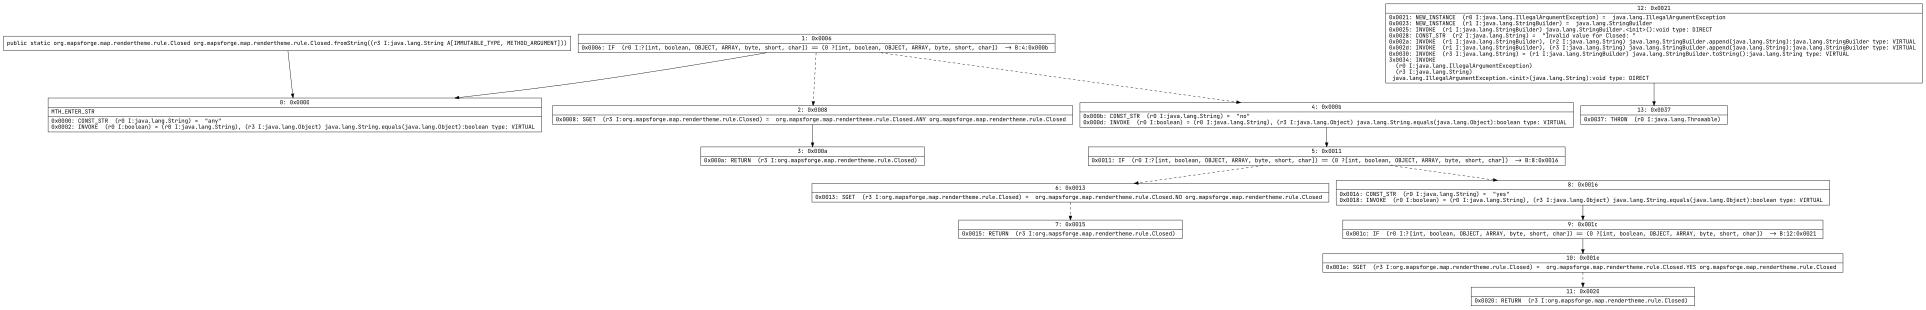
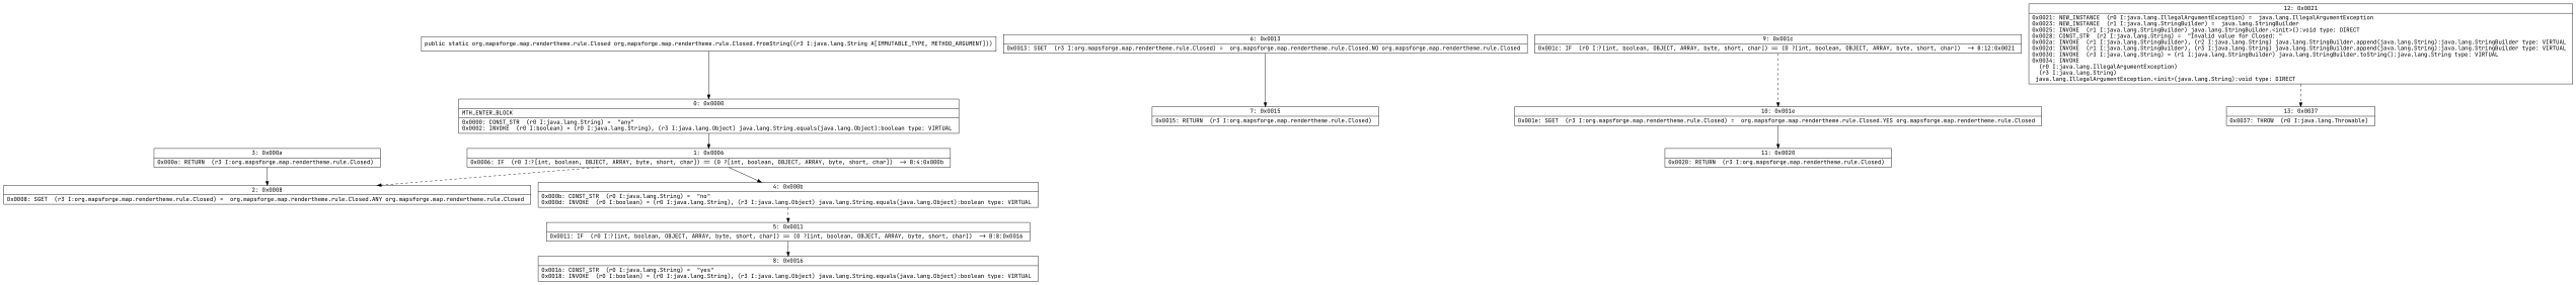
  digraph {
    fontname="JetBrains Mono"
    node [fontname="JetBrains Mono" shape=record]
    edge [fontname="JetBrains Mono"]
-   n1 [label="{0\:\ 0x0000|MTH_ENTER_STR\l|0x0000: CONST_STR  (r0 I:java.lang.String) =  \"any\" \l0x0002: INVOKE  (r0 I:boolean) = (r0 I:java.lang.String), (r3 I:java.lang.Object) java.lang.String.equals(java.lang.Object):boolean type: VIRTUAL \l}"]
+   n1 [label="{0\:\ 0x0000|MTH_ENTER_BLOCK\l|0x0000: CONST_STR  (r0 I:java.lang.String) =  \"any\" \l0x0002: INVOKE  (r0 I:boolean) = (r0 I:java.lang.String), (r3 I:java.lang.Object) java.lang.String.equals(java.lang.Object):boolean type: VIRTUAL \l}"]
    n2 [label="{1\:\ 0x0006|0x0006: IF  (r0 I:?[int, boolean, OBJECT, ARRAY, byte, short, char]) == (0 ?[int, boolean, OBJECT, ARRAY, byte, short, char])  \-\> B:4:0x000b \l}"]
    n3 [label="{2\:\ 0x0008|0x0008: SGET  (r3 I:org.mapsforge.map.rendertheme.rule.Closed) =  org.mapsforge.map.rendertheme.rule.Closed.ANY org.mapsforge.map.rendertheme.rule.Closed \l}"]
    n4 [label="{4\:\ 0x000b|0x000b: CONST_STR  (r0 I:java.lang.String) =  \"no\" \l0x000d: INVOKE  (r0 I:boolean) = (r0 I:java.lang.String), (r3 I:java.lang.Object) java.lang.String.equals(java.lang.Object):boolean type: VIRTUAL \l}"]
    n5 [label="{3\:\ 0x000a|0x000a: RETURN  (r3 I:org.mapsforge.map.rendertheme.rule.Closed) \l}"]
    n6 [label="{5\:\ 0x0011|0x0011: IF  (r0 I:?[int, boolean, OBJECT, ARRAY, byte, short, char]) == (0 ?[int, boolean, OBJECT, ARRAY, byte, short, char])  \-\> B:8:0x0016 \l}"]
    n7 [label="{6\:\ 0x0013|0x0013: SGET  (r3 I:org.mapsforge.map.rendertheme.rule.Closed) =  org.mapsforge.map.rendertheme.rule.Closed.NO org.mapsforge.map.rendertheme.rule.Closed \l}"]
    n8 [label="{8\:\ 0x0016|0x0016: CONST_STR  (r0 I:java.lang.String) =  \"yes\" \l0x0018: INVOKE  (r0 I:boolean) = (r0 I:java.lang.String), (r3 I:java.lang.Object) java.lang.String.equals(java.lang.Object):boolean type: VIRTUAL \l}"]
    n9 [label="{7\:\ 0x0015|0x0015: RETURN  (r3 I:org.mapsforge.map.rendertheme.rule.Closed) \l}"]
    n10 [label="{9\:\ 0x001c|0x001c: IF  (r0 I:?[int, boolean, OBJECT, ARRAY, byte, short, char]) == (0 ?[int, boolean, OBJECT, ARRAY, byte, short, char])  \-\> B:12:0x0021 \l}"]
    n11 [label="{10\:\ 0x001e|0x001e: SGET  (r3 I:org.mapsforge.map.rendertheme.rule.Closed) =  org.mapsforge.map.rendertheme.rule.Closed.YES org.mapsforge.map.rendertheme.rule.Closed \l}"]
    n12 [label="{11\:\ 0x0020|0x0020: RETURN  (r3 I:org.mapsforge.map.rendertheme.rule.Closed) \l}"]
-   n13 [label="{12\:\ 0x0021|0x0021: NEW_INSTANCE  (r0 I:java.lang.IllegalArgumentException) =  java.lang.IllegalArgumentException \l0x0023: NEW_INSTANCE  (r1 I:java.lang.StringBuilder) =  java.lang.StringBuilder \l0x0025: INVOKE  (r1 I:java.lang.StringBuilder) java.lang.StringBuilder.\<init\>():void type: DIRECT \l0x0028: CONST_STR  (r2 I:java.lang.String) =  \"Invalid value for Closed: \" \l0x002a: INVOKE  (r1 I:java.lang.StringBuilder), (r2 I:java.lang.String) java.lang.StringBuilder.append(java.lang.String):java.lang.StringBuilder type: VIRTUAL \l0x002d: INVOKE  (r1 I:java.lang.StringBuilder), (r3 I:java.lang.String) java.lang.StringBuilder.append(java.lang.String):java.lang.StringBuilder type: VIRTUAL \l0x0030: INVOKE  (r3 I:java.lang.String) = (r1 I:java.lang.StringBuilder) java.lang.StringBuilder.toString():java.lang.String type: VIRTUAL \l3x0034: INVOKE  \l  (r0 I:java.lang.IllegalArgumentException)\l  (r3 I:java.lang.String)\l java.lang.IllegalArgumentException.\<init\>(java.lang.String):void type: DIRECT \l}"]
+   n13 [label="{12\:\ 0x0021|0x0021: NEW_INSTANCE  (r0 I:java.lang.IllegalArgumentException) =  java.lang.IllegalArgumentException \l0x0023: NEW_INSTANCE  (r1 I:java.lang.StringBuilder) =  java.lang.StringBuilder \l0x0025: INVOKE  (r1 I:java.lang.StringBuilder) java.lang.StringBuilder.\<init\>():void type: DIRECT \l0x0028: CONST_STR  (r2 I:java.lang.String) =  \"Invalid value for Closed: \" \l0x002a: INVOKE  (r1 I:java.lang.StringBuilder), (r2 I:java.lang.String) java.lang.StringBuilder.append(java.lang.String):java.lang.StringBuilder type: VIRTUAL \l0x002d: INVOKE  (r1 I:java.lang.StringBuilder), (r3 I:java.lang.String) java.lang.StringBuilder.append(java.lang.String):java.lang.StringBuilder type: VIRTUAL \l0x0030: INVOKE  (r3 I:java.lang.String) = (r1 I:java.lang.StringBuilder) java.lang.StringBuilder.toString():java.lang.String type: VIRTUAL \l0x0034: INVOKE  \l  (r0 I:java.lang.IllegalArgumentException)\l  (r3 I:java.lang.String)\l java.lang.IllegalArgumentException.\<init\>(java.lang.String):void type: DIRECT \l}"]
    n14 [label="{13\:\ 0x0037|0x0037: THROW  (r0 I:java.lang.Throwable) \l}"]
    n15 [label="{public static org.mapsforge.map.rendertheme.rule.Closed org.mapsforge.map.rendertheme.rule.Closed.fromString((r3 I:java.lang.String A[IMMUTABLE_TYPE, METHOD_ARGUMENT])) }"]
-   n2 -> n1
+   n1 -> n2
    n2 -> n3 [style=dashed]
-   n2 -> n4 [style=dashed]
-   n3 -> n5
-   n4 -> n6
-   n6 -> n7 [style=dashed]
-   n6 -> n8 [style=dashed]
-   n7 -> n9 [style=dashed]
-   n8 -> n10
-   n10 -> n11 [style=solid]
-   n11 -> n12 [style=dashed]
-   n13 -> n14
+   n2 -> n4
+   n5 -> n3
+   n4 -> n6 [style=dashed]
+   n6 -> n8
+   n7 -> n9
+   n10 -> n11 [style=dashed]
+   n11 -> n12
+   n13 -> n14 [style=dashed]
    n15 -> n1
  }
